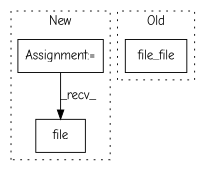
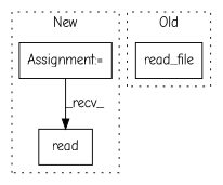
  digraph {
    fontname="Comic Neue"
    node [a=32 shape=box fontname="Comic Neue"]
-   n1 [l=6 label=file s=2222]
+   n1 [l=6 label=read s=2222]
    n2 [a=7 l=3 label="Assignment:=" s=2197]
-   n3 [l="10,1" label=file_file s="2120,2133"]
+   n3 [l="10,1" label=read_file s="2120,2133"]
    subgraph cluster_1 {
      label=New
      style=dotted
      n1
      n2
    }
    subgraph cluster_2 {
      label=Old
      style=dotted
      n3
    }
    n2 -> n1 [label=_recv_ fontname="Comic Neue"]
  }
